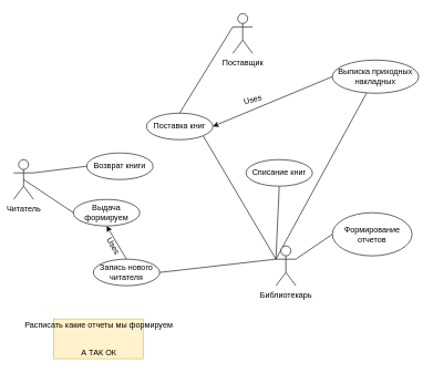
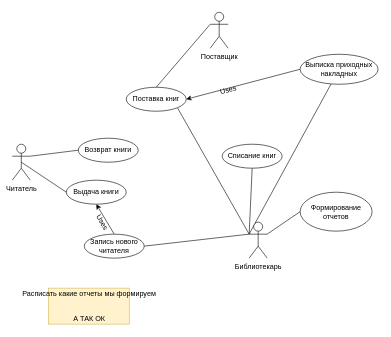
  <mxCell id="0" />
  <mxCell id="1" parent="0" />
  <mxCell id="2" value="Возврат книги" style="ellipse;whiteSpace=wrap;html=1;" vertex="1" parent="1"><mxGeometry x="130" y="230" width="100" height="40" as="geometry" /></mxCell>
  <mxCell id="3" style="rounded=0;orthogonalLoop=1;jettySize=auto;html=1;entryX=0;entryY=0.5;entryDx=0;entryDy=0;endArrow=none;endFill=0;exitX=1;exitY=0.333;exitDx=0;exitDy=0;exitPerimeter=0;" edge="1" parent="1" source="4" target="2"><mxGeometry relative="1" as="geometry" /></mxCell>
  <mxCell id="4" value="Читатель" style="shape=umlActor;verticalLabelPosition=bottom;verticalAlign=top;html=1;" vertex="1" parent="1"><mxGeometry x="20" y="240" width="30" height="60" as="geometry" /></mxCell>
  <mxCell id="5" style="edgeStyle=none;rounded=0;orthogonalLoop=1;jettySize=auto;html=1;exitX=0.5;exitY=0;exitDx=0;exitDy=0;endArrow=classic;endFill=1;entryX=0.5;entryY=1;entryDx=0;entryDy=0;" edge="1" parent="1" source="18" target="6"><mxGeometry relative="1" as="geometry"><mxPoint x="130.333" y="420" as="sourcePoint" /></mxGeometry></mxCell>
- <mxCell id="6" value="Выдача формируем" style="ellipse;whiteSpace=wrap;html=1;" vertex="1" parent="1"><mxGeometry x="110" y="300" width="100" height="40" as="geometry" /></mxCell>
+ <mxCell id="6" value="Выдача книги" style="ellipse;whiteSpace=wrap;html=1;" vertex="1" parent="1"><mxGeometry x="110" y="300" width="100" height="40" as="geometry" /></mxCell>
  <mxCell id="7" style="edgeStyle=none;rounded=0;jumpStyle=arc;orthogonalLoop=1;jettySize=auto;html=1;exitX=1;exitY=1;exitDx=0;exitDy=0;entryX=0;entryY=0.333;entryDx=0;entryDy=0;entryPerimeter=0;endArrow=none;endFill=0;" edge="1" parent="1" source="8" target="14"><mxGeometry relative="1" as="geometry" /></mxCell>
- <mxCell id="8" value="Поставка книг" style="ellipse;whiteSpace=wrap;html=1;" vertex="1" parent="1"><mxGeometry x="220" y="170" width="100" height="40" as="geometry" /></mxCell>
+ <mxCell id="8" value="Поставка книг" style="ellipse;whiteSpace=wrap;html=1;" vertex="1" parent="1"><mxGeometry x="210" y="145" width="100" height="40" as="geometry" /></mxCell>
  <mxCell id="9" style="edgeStyle=none;rounded=0;jumpStyle=arc;orthogonalLoop=1;jettySize=auto;html=1;exitX=0.5;exitY=1;exitDx=0;exitDy=0;entryX=0;entryY=0.333;entryDx=0;entryDy=0;entryPerimeter=0;endArrow=none;endFill=0;" edge="1" parent="1" source="10" target="14"><mxGeometry relative="1" as="geometry" /></mxCell>
  <mxCell id="10" value="Списание книг" style="ellipse;whiteSpace=wrap;html=1;" vertex="1" parent="1"><mxGeometry x="370" y="240" width="100" height="40" as="geometry" /></mxCell>
  <mxCell id="11" style="edgeStyle=none;rounded=0;orthogonalLoop=1;jettySize=auto;html=1;exitX=0;exitY=0.5;exitDx=0;exitDy=0;entryX=1;entryY=0.5;entryDx=0;entryDy=0;endArrow=classic;endFill=1;" edge="1" parent="1" source="23" target="8"><mxGeometry relative="1" as="geometry"><mxPoint x="417.323" y="147.427" as="sourcePoint" /></mxGeometry></mxCell>
  <mxCell id="12" style="edgeStyle=none;rounded=0;orthogonalLoop=1;jettySize=auto;html=1;exitX=0;exitY=0.333;exitDx=0;exitDy=0;exitPerimeter=0;endArrow=none;endFill=0;" edge="1" parent="1" source="14" target="23"><mxGeometry relative="1" as="geometry" /></mxCell>
  <mxCell id="13" style="edgeStyle=none;rounded=0;orthogonalLoop=1;jettySize=auto;html=1;exitX=1;exitY=0.333;exitDx=0;exitDy=0;exitPerimeter=0;endArrow=none;endFill=0;entryX=0;entryY=0.5;entryDx=0;entryDy=0;" edge="1" parent="1" source="14" target="22"><mxGeometry relative="1" as="geometry"><mxPoint x="600" y="380" as="targetPoint" /></mxGeometry></mxCell>
  <mxCell id="14" value="Библиотекарь" style="shape=umlActor;verticalLabelPosition=bottom;verticalAlign=top;html=1;" vertex="1" parent="1"><mxGeometry x="415" y="370" width="30" height="60" as="geometry" /></mxCell>
  <mxCell id="15" style="rounded=0;orthogonalLoop=1;jettySize=auto;html=1;entryX=0;entryY=0.5;entryDx=0;entryDy=0;endArrow=none;endFill=0;exitX=0.5;exitY=0.5;exitDx=0;exitDy=0;exitPerimeter=0;" edge="1" parent="1" source="4" target="6"><mxGeometry relative="1" as="geometry"><mxPoint x="40" y="275.263" as="sourcePoint" /><mxPoint x="120" y="250" as="targetPoint" /></mxGeometry></mxCell>
  <mxCell id="16" value="Uses" style="text;html=1;align=center;verticalAlign=middle;resizable=0;points=[];autosize=1;rotation=-15;" vertex="1" parent="1"><mxGeometry x="360" y="140" width="40" height="20" as="geometry" /></mxCell>
  <mxCell id="17" style="edgeStyle=none;rounded=0;orthogonalLoop=1;jettySize=auto;html=1;exitX=1;exitY=0.5;exitDx=0;exitDy=0;entryX=0;entryY=0.333;entryDx=0;entryDy=0;entryPerimeter=0;endArrow=none;endFill=0;" edge="1" parent="1" source="18" target="14"><mxGeometry relative="1" as="geometry" /></mxCell>
  <mxCell id="18" value="Запись нового читателя" style="ellipse;whiteSpace=wrap;html=1;" vertex="1" parent="1"><mxGeometry x="140" y="390" width="100" height="40" as="geometry" /></mxCell>
  <mxCell id="19" value="Uses" style="text;html=1;align=center;verticalAlign=middle;resizable=0;points=[];autosize=1;rotation=60;" vertex="1" parent="1"><mxGeometry x="150" y="360" width="40" height="20" as="geometry" /></mxCell>
  <mxCell id="20" style="edgeStyle=none;rounded=0;orthogonalLoop=1;jettySize=auto;html=1;exitX=0;exitY=0.333;exitDx=0;exitDy=0;exitPerimeter=0;entryX=0.5;entryY=0;entryDx=0;entryDy=0;endArrow=none;endFill=0;" edge="1" parent="1" source="21" target="8"><mxGeometry relative="1" as="geometry" /></mxCell>
  <mxCell id="21" value="Поставщик" style="shape=umlActor;verticalLabelPosition=bottom;verticalAlign=top;html=1;" vertex="1" parent="1"><mxGeometry x="350" y="20" width="30" height="60" as="geometry" /></mxCell>
  <mxCell id="22" value="Формирование отчетов" style="ellipse;whiteSpace=wrap;html=1;" vertex="1" parent="1"><mxGeometry x="500" y="320" width="120" height="65" as="geometry" /></mxCell>
  <mxCell id="23" value="Выписка приходных накладных" style="ellipse;whiteSpace=wrap;html=1;" vertex="1" parent="1"><mxGeometry x="500" y="90" width="130" height="50" as="geometry" /></mxCell>
  <mxCell id="24" value="Расписать какие отчеты мы формируем&lt;br&gt;&lt;br&gt;&lt;br&gt;А ТАК ОК" style="text;html=1;align=center;verticalAlign=middle;resizable=0;points=[];autosize=1;fillColor=#fff2cc;strokeColor=#d6b656;" vertex="1" parent="1"><mxGeometry x="80" y="480" width="135" height="60" as="geometry" /></mxCell>
